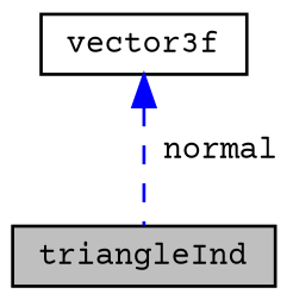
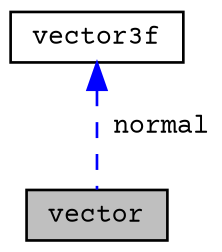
  digraph {
    fontname="Courier Prime"
    node [color=black fontname="Courier Prime" fontsize=10 shape=record]
-   n1 [fillcolor=grey75 fontcolor=black height=0.2 label=triangleInd style=filled width=0.4]
+   n1 [fillcolor=grey75 fontcolor=black height=0.2 label=vector style=filled width=0.4]
    n2 [height=0.2 label=vector3f width=0.4]
    n2 -> n1 [color=blue dir=back fontname="Courier Prime" fontsize=10 label=" normal" labelfontname=FreeSans labelfontsize=10 style=dashed]
  }
